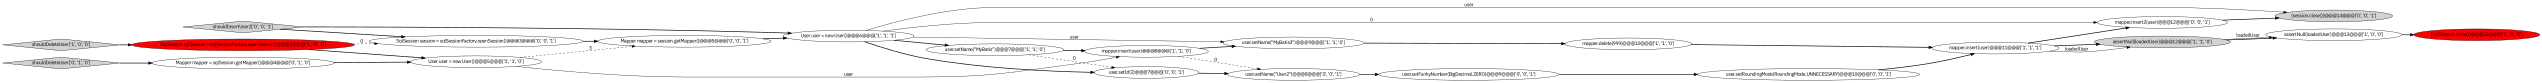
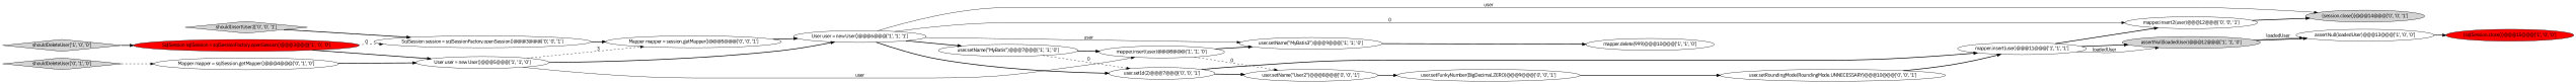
  digraph {
    fontname="IBM Plex Sans"
    rankdir=LR
    node [fillcolor=white fontname="IBM Plex Sans" shape=ellipse style=filled]
    edge [fontname="IBM Plex Sans" style=bold]
    n1 [label="User user = new User()@@@6@@@['1', '1', '1']"]
    n2 [label="user.setId(2)@@@7@@@['0', '0', '1']"]
    n3 [label="user.setName(\"MyBatis\")@@@7@@@['1', '1', '0']"]
    n4 [label="mapper.insert2(user)@@@12@@@['0', '0', '1']"]
    n5 [label="user.setName(\"MyBatis3\")@@@9@@@['1', '1', '0']"]
    n6 [fillcolor=lightgray label="{session.close()}@@@14@@@['0', '0', '1']"]
    n7 [label="user.setName(\"User2\")@@@8@@@['0', '0', '1']"]
    n8 [label="mapper.insert(user)@@@11@@@['1', '1', '1']"]
    n9 [fillcolor=lightgray label="assertNull(loadedUser)@@@12@@@['1', '1', '0']"]
    n10 [label="mapper.insert(user)@@@8@@@['1', '1', '0']"]
    n11 [label="mapper.delete(999)@@@10@@@['1', '1', '0']"]
    n12 [label="Mapper mapper = sqlSession.getMapper()@@@4@@@['0', '1', '0']"]
    n13 [label="User user = new User()@@@5@@@['1', '1', '0']"]
    n14 [label="Mapper mapper = session.getMapper()@@@5@@@['0', '0', '1']"]
    n15 [fillcolor=red label="{sqlSession.close()}@@@15@@@['1', '0', '0']"]
    n16 [label="user.setFunkyNumber(BigDecimal.ZERO)@@@9@@@['0', '0', '1']"]
    n17 [label="assertNull(loadedUser)@@@13@@@['1', '0', '0']"]
    n18 [label="user.setRoundingMode(RoundingMode.UNNECESSARY)@@@10@@@['0', '0', '1']"]
    n19 [fillcolor=lightgray label="shouldDeleteUser['0', '1', '0']" shape=diamond]
    n20 [fillcolor=lightgray label="shouldInsertUser2['0', '0', '1']" shape=diamond]
    n21 [label="SqlSession session = sqlSessionFactory.openSession()@@@3@@@['0', '0', '1']"]
    n22 [fillcolor=lightgray label="shouldDeleteUser['1', '0', '0']" shape=diamond]
    n23 [fillcolor=red label="SqlSession sqlSession = sqlSessionFactory.openSession()@@@3@@@['1', '0', '0']"]
    n1 -> n2
    n1 -> n3
    n1 -> n4 [label=0 style=solid]
    n1 -> n5 [label=user style=solid]
    n1 -> n6 [label=user style=solid]
    n2 -> n7
    n3 -> n2 [label=0 style=dashed]
    n3 -> n10
    n4 -> n6
    n5 -> n11
    n7 -> n16
    n8 -> n4
    n8 -> n9
    n8 -> n9 [label=loadedUser style=solid]
    n9 -> n17
    n9 -> n17 [label=loadedUser style=solid]
    n10 -> n5
    n10 -> n7 [label=0 style=dashed]
-   n11 -> n8
+   n2 -> n8
    n12 -> n13
-   n20 -> n1
+   n13 -> n1
    n13 -> n10 [label=user style=solid]
    n13 -> n14 [label=3 style=dashed]
    n14 -> n1
    n16 -> n18
    n17 -> n15
    n18 -> n8
-   n19 -> n12
+   n19 -> n12 [style=dashed]
    n20 -> n21
    n21 -> n14
    n22 -> n23
    n23 -> n13
    n23 -> n21 [label=0 style=dashed]
  }
